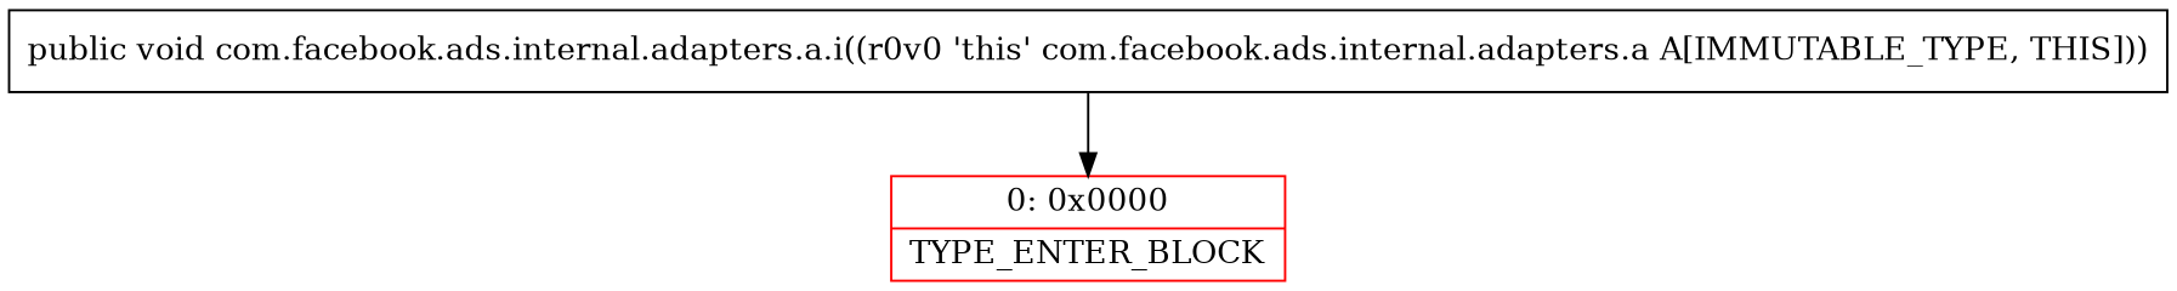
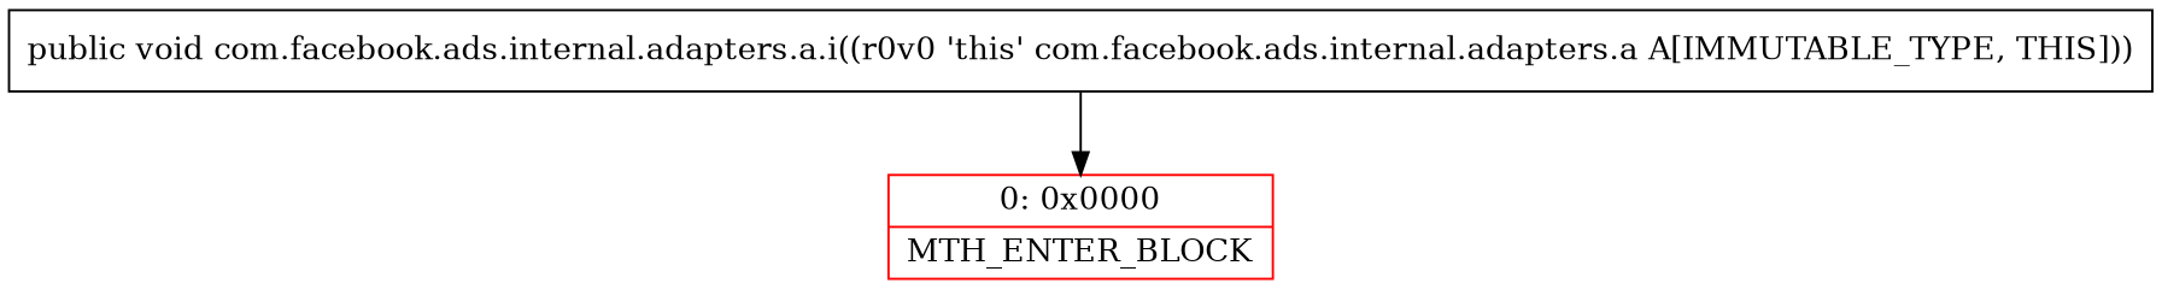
  digraph {
    node [shape=record]
-   n1 [color=red label="{0\:\ 0x0000|TYPE_ENTER_BLOCK\l}"]
+   n1 [color=red label="{0\:\ 0x0000|MTH_ENTER_BLOCK\l}"]
    n2 [label="{public void com.facebook.ads.internal.adapters.a.i((r0v0 'this' com.facebook.ads.internal.adapters.a A[IMMUTABLE_TYPE, THIS])) }"]
    subgraph cluster_1 {
      label="R(0)"
    }
    n2 -> n1
  }
